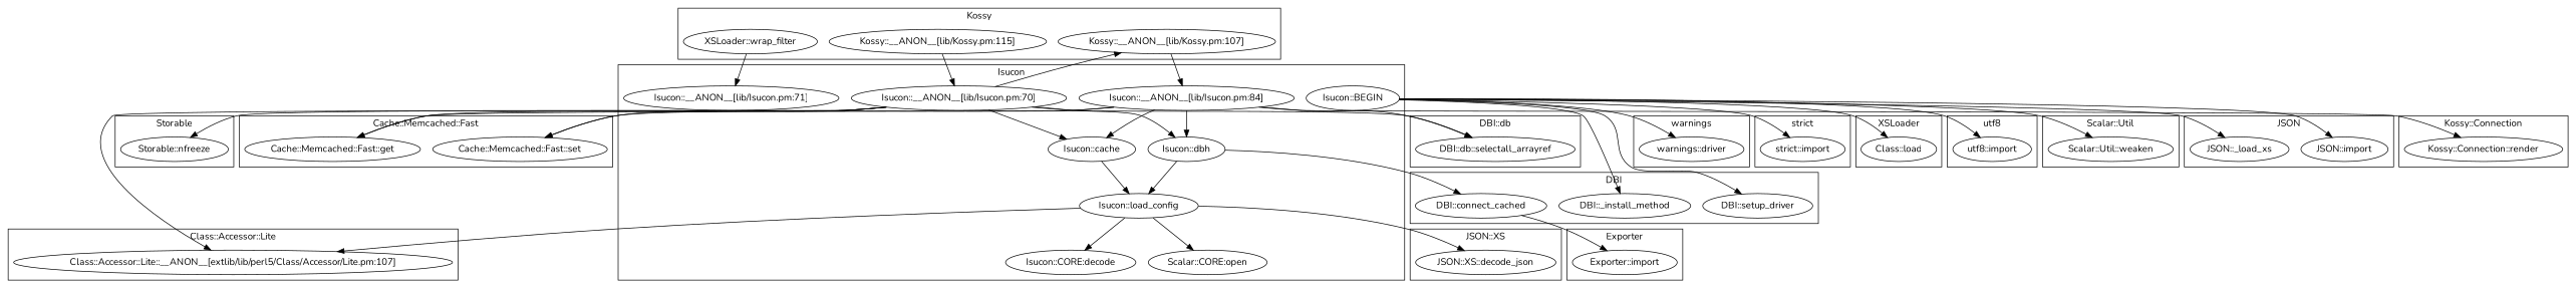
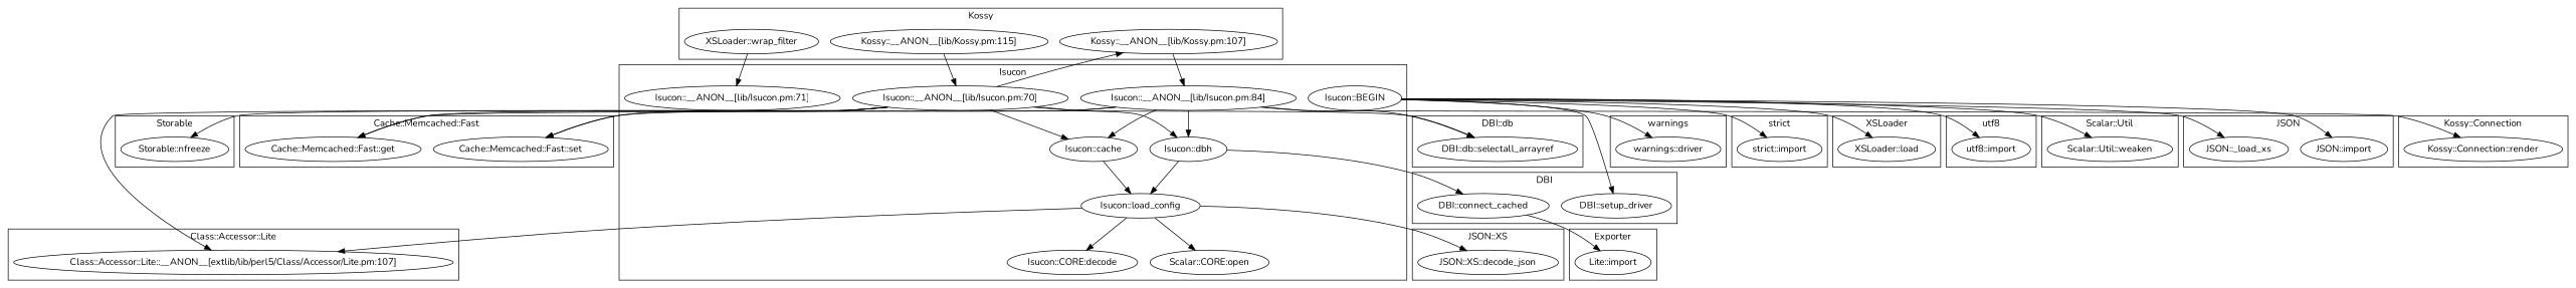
  digraph {
    fontname=Nunito
    node [fontname=Nunito]
    edge [fontname=Nunito]
    "JSON::XS::decode_json"
    "Storable::nfreeze"
    "Kossy::Connection::render"
-   "DBI::_install_method"
    "DBI::setup_driver"
    "DBI::connect_cached"
    n7 [label="warnings::driver"]
    "Isucon::dbh"
    n9 [label="Isucon::CORE:decode"]
    "Isucon::cache"
    "Isucon::__ANON__[lib/Isucon.pm:71]"
    "Isucon::__ANON__[lib/Isucon.pm:70]"
    "Isucon::load_config"
    "Isucon::BEGIN"
    n15 [label="Scalar::CORE:open"]
    "Isucon::__ANON__[lib/Isucon.pm:84]"
    "strict::import"
-   "XSLoader::load" [label="Class::load"]
+   "XSLoader::load"
    "Cache::Memcached::Fast::set"
    "Cache::Memcached::Fast::get"
    "Class::Accessor::Lite::__ANON__[extlib/lib/perl5/Class/Accessor/Lite.pm:107]"
-   "Exporter::import"
+   "Exporter::import" [label="Lite::import"]
    "utf8::import"
    "DBI::db::selectall_arrayref"
    "Scalar::Util::weaken"
    "JSON::import"
    "JSON::_load_xs"
    "Kossy::__ANON__[lib/Kossy.pm:115]"
    "Kossy::__ANON__[lib/Kossy.pm:107]"
    n30 [label="XSLoader::wrap_filter"]
    subgraph cluster_1 {
      label="JSON::XS"
      "JSON::XS::decode_json"
    }
    subgraph cluster_2 {
      label=Storable
      "Storable::nfreeze"
    }
    subgraph cluster_3 {
      label="Kossy::Connection"
      "Kossy::Connection::render"
    }
    subgraph cluster_4 {
      label=DBI
-     "DBI::_install_method"
      "DBI::setup_driver"
      "DBI::connect_cached"
    }
    subgraph cluster_5 {
      label=warnings
      n7
    }
    subgraph cluster_6 {
      label=Isucon
      "Isucon::dbh"
      n9
      "Isucon::cache"
      "Isucon::__ANON__[lib/Isucon.pm:71]"
      "Isucon::__ANON__[lib/Isucon.pm:70]"
      "Isucon::load_config"
      "Isucon::BEGIN"
      n15
      "Isucon::__ANON__[lib/Isucon.pm:84]"
    }
    subgraph cluster_7 {
      label="strict"
      "strict::import"
    }
    subgraph cluster_8 {
      label=XSLoader
      "XSLoader::load"
    }
    subgraph cluster_9 {
      label="Cache::Memcached::Fast"
      "Cache::Memcached::Fast::set"
      "Cache::Memcached::Fast::get"
    }
    subgraph cluster_10 {
      label="Class::Accessor::Lite"
      "Class::Accessor::Lite::__ANON__[extlib/lib/perl5/Class/Accessor/Lite.pm:107]"
    }
    subgraph cluster_11 {
      label=Exporter
      "Exporter::import"
    }
    subgraph cluster_12 {
      label=utf8
      "utf8::import"
    }
    subgraph cluster_13 {
      label="DBI::db"
      "DBI::db::selectall_arrayref"
    }
    subgraph cluster_14 {
      label="Scalar::Util"
      "Scalar::Util::weaken"
    }
    subgraph cluster_15 {
      label=JSON
      "JSON::import"
      "JSON::_load_xs"
    }
    subgraph cluster_16 {
      label=Kossy
      "Kossy::__ANON__[lib/Kossy.pm:115]"
      "Kossy::__ANON__[lib/Kossy.pm:107]"
      n30
    }
    "DBI::connect_cached" -> "Exporter::import"
    "Isucon::dbh" -> "DBI::connect_cached"
    "Isucon::dbh" -> "Isucon::load_config"
    "Isucon::cache" -> "Isucon::load_config"
    "Isucon::__ANON__[lib/Isucon.pm:70]" -> "Storable::nfreeze"
    "Isucon::__ANON__[lib/Isucon.pm:70]" -> "Isucon::dbh"
    "Isucon::__ANON__[lib/Isucon.pm:70]" -> "Isucon::cache"
    "Isucon::__ANON__[lib/Isucon.pm:70]" -> "Cache::Memcached::Fast::set"
    "Isucon::__ANON__[lib/Isucon.pm:70]" -> "Cache::Memcached::Fast::get"
    "Isucon::__ANON__[lib/Isucon.pm:70]" -> "Class::Accessor::Lite::__ANON__[extlib/lib/perl5/Class/Accessor/Lite.pm:107]"
    "Isucon::__ANON__[lib/Isucon.pm:70]" -> "DBI::db::selectall_arrayref"
    "Isucon::__ANON__[lib/Isucon.pm:70]" -> "Kossy::__ANON__[lib/Kossy.pm:107]"
    "Isucon::load_config" -> "JSON::XS::decode_json"
    "Isucon::load_config" -> n9
    "Isucon::load_config" -> n15
    "Isucon::load_config" -> "Class::Accessor::Lite::__ANON__[extlib/lib/perl5/Class/Accessor/Lite.pm:107]"
-   "Isucon::BEGIN" -> "DBI::_install_method"
    "Isucon::BEGIN" -> "DBI::setup_driver"
    "Isucon::BEGIN" -> n7
    "Isucon::BEGIN" -> "strict::import"
    "Isucon::BEGIN" -> "XSLoader::load"
    "Isucon::BEGIN" -> "utf8::import"
    "Isucon::BEGIN" -> "Scalar::Util::weaken"
    "Isucon::BEGIN" -> "JSON::import"
    "Isucon::BEGIN" -> "JSON::_load_xs"
    "Isucon::__ANON__[lib/Isucon.pm:84]" -> "Kossy::Connection::render"
    "Isucon::__ANON__[lib/Isucon.pm:84]" -> "Isucon::dbh"
    "Isucon::__ANON__[lib/Isucon.pm:84]" -> "Isucon::cache"
    "Isucon::__ANON__[lib/Isucon.pm:84]" -> "Cache::Memcached::Fast::set"
    "Isucon::__ANON__[lib/Isucon.pm:84]" -> "Cache::Memcached::Fast::get"
    "Isucon::__ANON__[lib/Isucon.pm:84]" -> "DBI::db::selectall_arrayref"
    "Kossy::__ANON__[lib/Kossy.pm:115]" -> "Isucon::__ANON__[lib/Isucon.pm:70]"
    "Kossy::__ANON__[lib/Kossy.pm:107]" -> "Isucon::__ANON__[lib/Isucon.pm:84]"
    n30 -> "Isucon::__ANON__[lib/Isucon.pm:71]"
  }
